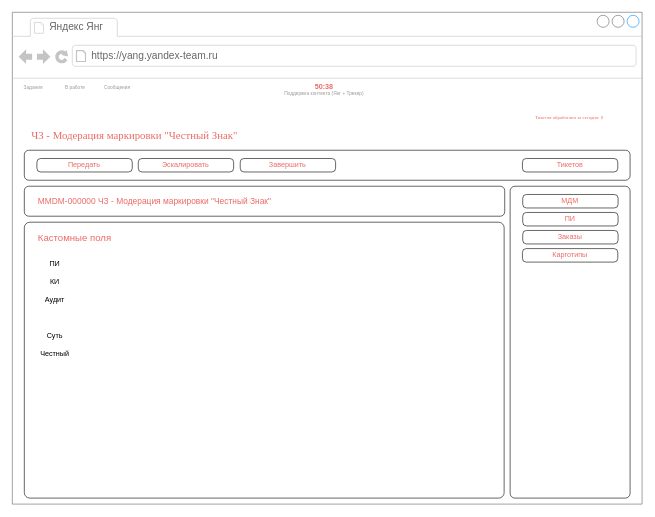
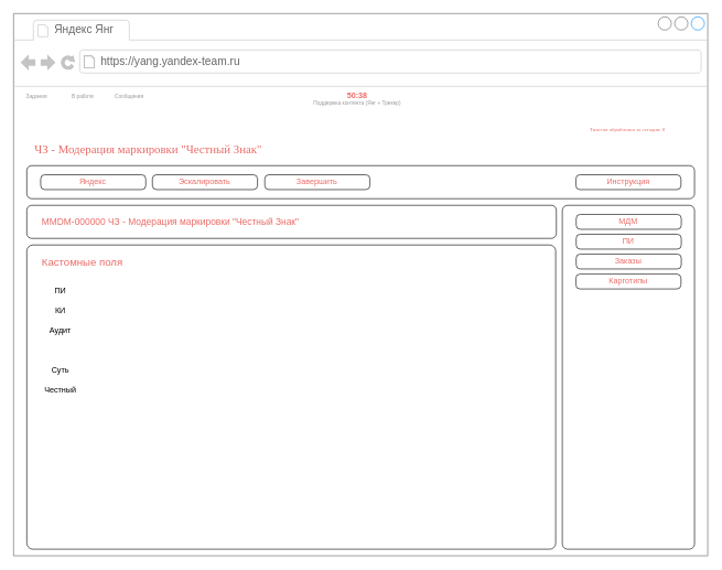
  <mxCell id="0" />
  <mxCell id="1" parent="0" />
  <mxCell id="2" value="" style="strokeWidth=1;shadow=0;dashed=0;align=center;html=1;shape=mxgraph.mockup.containers.browserWindow;rSize=0;strokeColor=#666666;mainText=,;recursiveResize=0;rounded=0;labelBackgroundColor=none;fontFamily=Verdana;fontSize=12;" parent="1" vertex="1"><mxGeometry x="20" y="20" width="1050" height="820" as="geometry" /></mxCell>
  <mxCell id="3" value="Яндекс Янг" style="strokeWidth=1;shadow=0;dashed=0;align=center;html=1;shape=mxgraph.mockup.containers.anchor;fontSize=17;fontColor=#666666;align=left;" parent="2" vertex="1"><mxGeometry x="60" y="12" width="110" height="26" as="geometry" /></mxCell>
  <mxCell id="4" value="https://yang.yandex-team.ru" style="strokeWidth=1;shadow=0;dashed=0;align=center;html=1;shape=mxgraph.mockup.containers.anchor;rSize=0;fontSize=17;fontColor=#666666;align=left;" parent="2" vertex="1"><mxGeometry x="130" y="60" width="250" height="26" as="geometry" /></mxCell>
  <mxCell id="5" value="&lt;font style=&quot;font-size: 18px;&quot;&gt;ЧЗ - Модерация маркировки &quot;Честный Знак&quot;&lt;br&gt;&lt;/font&gt;" style="text;html=1;points=[];align=left;verticalAlign=top;spacingTop=-4;fontSize=30;fontFamily=Verdana;fontColor=#EA6B66;" parent="2" vertex="1"><mxGeometry x="30" y="180" width="420" height="50" as="geometry" /></mxCell>
  <mxCell id="6" value="Тикетов обработано за сегодня: 0" style="text;html=1;points=[];align=left;verticalAlign=top;spacingTop=-4;fontSize=8;fontFamily=Verdana;whiteSpace=wrap;fontColor=#EA6B66;" parent="2" vertex="1"><mxGeometry x="870" y="167.5" width="170" height="15" as="geometry" /></mxCell>
  <mxCell id="7" value="Задания" style="text;html=1;align=center;verticalAlign=middle;whiteSpace=wrap;rounded=0;fontColor=#999999;fontSize=8;" parent="2" vertex="1"><mxGeometry y="110" width="70" height="30" as="geometry" /></mxCell>
  <mxCell id="8" value="В работе" style="text;html=1;align=center;verticalAlign=middle;whiteSpace=wrap;rounded=0;fontColor=#999999;fontSize=8;" parent="2" vertex="1"><mxGeometry x="70" y="110" width="70" height="30" as="geometry" /></mxCell>
  <mxCell id="9" value="Сообщения" style="text;html=1;align=center;verticalAlign=middle;whiteSpace=wrap;rounded=0;fontColor=#999999;fontSize=8;" parent="2" vertex="1"><mxGeometry x="140" y="110" width="70" height="30" as="geometry" /></mxCell>
  <mxCell id="10" value="50:38" style="text;html=1;align=center;verticalAlign=middle;whiteSpace=wrap;rounded=0;fontStyle=1;fontColor=#EA6B66;" parent="2" vertex="1"><mxGeometry x="490" y="110" width="60" height="30" as="geometry" /></mxCell>
  <mxCell id="11" value="&lt;font color=&quot;#999999&quot; style=&quot;font-size: 8px;&quot;&gt;Поддержка контента (Янг + Трекер)&lt;/font&gt;" style="text;html=1;align=center;verticalAlign=middle;whiteSpace=wrap;rounded=0;" parent="2" vertex="1"><mxGeometry x="410" y="120" width="220" height="30" as="geometry" /></mxCell>
  <mxCell id="12" value="" style="rounded=1;whiteSpace=wrap;html=1;" vertex="1" parent="2"><mxGeometry x="20" y="230" width="1010" height="50" as="geometry" /></mxCell>
  <mxCell id="13" value="" style="group;verticalAlign=middle;" vertex="1" connectable="0" parent="2"><mxGeometry x="41" y="243.75" width="159" height="22.5" as="geometry" /></mxCell>
  <mxCell id="14" value="" style="rounded=1;whiteSpace=wrap;html=1;arcSize=28;" vertex="1" parent="13"><mxGeometry width="159" height="22.5" as="geometry" /></mxCell>
- <mxCell id="15" value="Передать" style="text;html=1;align=center;verticalAlign=middle;whiteSpace=wrap;rounded=0;fontColor=#EA6B66;" vertex="1" parent="13"><mxGeometry x="9" y="1.25" width="140" height="18.75" as="geometry" /></mxCell>
+ <mxCell id="15" value="Яндекс" style="text;html=1;align=center;verticalAlign=middle;whiteSpace=wrap;rounded=0;fontColor=#EA6B66;" vertex="1" parent="13"><mxGeometry x="9" y="1.25" width="140" height="18.75" as="geometry" /></mxCell>
  <mxCell id="16" value="" style="group;verticalAlign=middle;" vertex="1" connectable="0" parent="2"><mxGeometry x="210" y="243.75" width="159" height="22.5" as="geometry" /></mxCell>
  <mxCell id="17" value="" style="rounded=1;whiteSpace=wrap;html=1;arcSize=28;" vertex="1" parent="16"><mxGeometry width="159" height="22.5" as="geometry" /></mxCell>
  <mxCell id="18" value="Эскалировать" style="text;html=1;align=center;verticalAlign=middle;whiteSpace=wrap;rounded=0;fontColor=#EA6B66;" vertex="1" parent="16"><mxGeometry x="9" y="1.25" width="140" height="18.75" as="geometry" /></mxCell>
  <mxCell id="19" value="" style="group;verticalAlign=middle;" vertex="1" connectable="0" parent="2"><mxGeometry x="380" y="243.75" width="159" height="22.5" as="geometry" /></mxCell>
  <mxCell id="20" value="" style="rounded=1;whiteSpace=wrap;html=1;arcSize=28;" vertex="1" parent="19"><mxGeometry width="159" height="22.5" as="geometry" /></mxCell>
  <mxCell id="21" value="Завершить" style="text;html=1;align=center;verticalAlign=middle;whiteSpace=wrap;rounded=0;fontColor=#EA6B66;" vertex="1" parent="19"><mxGeometry x="9" y="1.25" width="140" height="18.75" as="geometry" /></mxCell>
  <mxCell id="22" value="" style="rounded=1;whiteSpace=wrap;html=1;arcSize=2;" vertex="1" parent="2"><mxGeometry x="20" y="350" width="800" height="460" as="geometry" /></mxCell>
  <mxCell id="23" value="Кастомные поля" style="text;html=1;align=left;verticalAlign=top;whiteSpace=wrap;rounded=0;fontSize=16;fontColor=#EA6B66;" vertex="1" parent="2"><mxGeometry x="41" y="360" width="500" height="30" as="geometry" /></mxCell>
  <mxCell id="24" value="" style="rounded=1;whiteSpace=wrap;html=1;arcSize=4;" vertex="1" parent="2"><mxGeometry x="830" y="290" width="200" height="520" as="geometry" /></mxCell>
  <mxCell id="25" value="" style="rounded=1;whiteSpace=wrap;html=1;arcSize=28;" vertex="1" parent="2"><mxGeometry x="850.5" y="394" width="159" height="22.5" as="geometry" /></mxCell>
  <mxCell id="26" value="Карготипы" style="text;html=1;align=center;verticalAlign=middle;whiteSpace=wrap;rounded=0;fontColor=#EA6B66;" vertex="1" parent="2"><mxGeometry x="859.5" y="395.25" width="140" height="18.75" as="geometry" /></mxCell>
  <mxCell id="27" value="" style="rounded=1;whiteSpace=wrap;html=1;arcSize=28;" vertex="1" parent="2"><mxGeometry x="850.5" y="243.75" width="159" height="22.5" as="geometry" /></mxCell>
- <mxCell id="28" value="Тикетов" style="text;html=1;align=center;verticalAlign=middle;whiteSpace=wrap;rounded=0;fontColor=#EA6B66;" vertex="1" parent="2"><mxGeometry x="859.5" y="245" width="140" height="18.75" as="geometry" /></mxCell>
+ <mxCell id="28" value="Инструкция" style="text;html=1;align=center;verticalAlign=middle;whiteSpace=wrap;rounded=0;fontColor=#EA6B66;" vertex="1" parent="2"><mxGeometry x="859.5" y="245" width="140" height="18.75" as="geometry" /></mxCell>
  <mxCell id="29" value="ПИ" style="text;html=1;align=center;verticalAlign=middle;whiteSpace=wrap;rounded=0;" vertex="1" parent="2"><mxGeometry x="41" y="405" width="60" height="30" as="geometry" /></mxCell>
  <mxCell id="30" value="КИ" style="text;html=1;align=center;verticalAlign=middle;whiteSpace=wrap;rounded=0;" vertex="1" parent="2"><mxGeometry x="41" y="435" width="60" height="30" as="geometry" /></mxCell>
  <mxCell id="31" value="Аудит" style="text;html=1;align=center;verticalAlign=middle;whiteSpace=wrap;rounded=0;" vertex="1" parent="2"><mxGeometry x="41" y="465" width="60" height="30" as="geometry" /></mxCell>
  <mxCell id="32" value="Суть" style="text;html=1;align=center;verticalAlign=middle;whiteSpace=wrap;rounded=0;" vertex="1" parent="2"><mxGeometry x="41" y="525" width="60" height="30" as="geometry" /></mxCell>
  <mxCell id="33" value="Честный" style="text;html=1;align=center;verticalAlign=middle;whiteSpace=wrap;rounded=0;" vertex="1" parent="2"><mxGeometry x="41" y="555" width="60" height="30" as="geometry" /></mxCell>
  <mxCell id="34" value="" style="rounded=1;whiteSpace=wrap;html=1;" vertex="1" parent="1"><mxGeometry x="40" y="310" width="801" height="50" as="geometry" /></mxCell>
  <mxCell id="35" value="" style="rounded=1;whiteSpace=wrap;html=1;arcSize=28;" vertex="1" parent="1"><mxGeometry x="871" y="323.75" width="159" height="22.5" as="geometry" /></mxCell>
  <mxCell id="36" value="МДМ" style="text;html=1;align=center;verticalAlign=middle;whiteSpace=wrap;rounded=0;fontColor=#EA6B66;" vertex="1" parent="1"><mxGeometry x="880" y="325" width="140" height="18.75" as="geometry" /></mxCell>
  <mxCell id="37" value="&lt;div align=&quot;left&quot;&gt;MMDM-000000 ЧЗ - Модерация маркировки &quot;Честный Знак&quot;&lt;br&gt;&lt;/div&gt;" style="text;html=1;align=left;verticalAlign=top;whiteSpace=wrap;rounded=0;fontSize=14;fontColor=#EA6B66;" vertex="1" parent="1"><mxGeometry x="61" y="320" width="500" height="30" as="geometry" /></mxCell>
  <mxCell id="38" value="" style="rounded=1;whiteSpace=wrap;html=1;arcSize=28;" vertex="1" parent="1"><mxGeometry x="871" y="383.75" width="159" height="22.5" as="geometry" /></mxCell>
  <mxCell id="39" value="Заказы" style="text;html=1;align=center;verticalAlign=middle;whiteSpace=wrap;rounded=0;fontColor=#EA6B66;" vertex="1" parent="1"><mxGeometry x="880" y="385" width="140" height="18.75" as="geometry" /></mxCell>
  <mxCell id="40" value="" style="rounded=1;whiteSpace=wrap;html=1;arcSize=28;" vertex="1" parent="1"><mxGeometry x="871" y="353.75" width="159" height="22.5" as="geometry" /></mxCell>
  <mxCell id="41" value="ПИ" style="text;html=1;align=center;verticalAlign=middle;whiteSpace=wrap;rounded=0;fontColor=#EA6B66;" vertex="1" parent="1"><mxGeometry x="880" y="355" width="140" height="18.75" as="geometry" /></mxCell>
